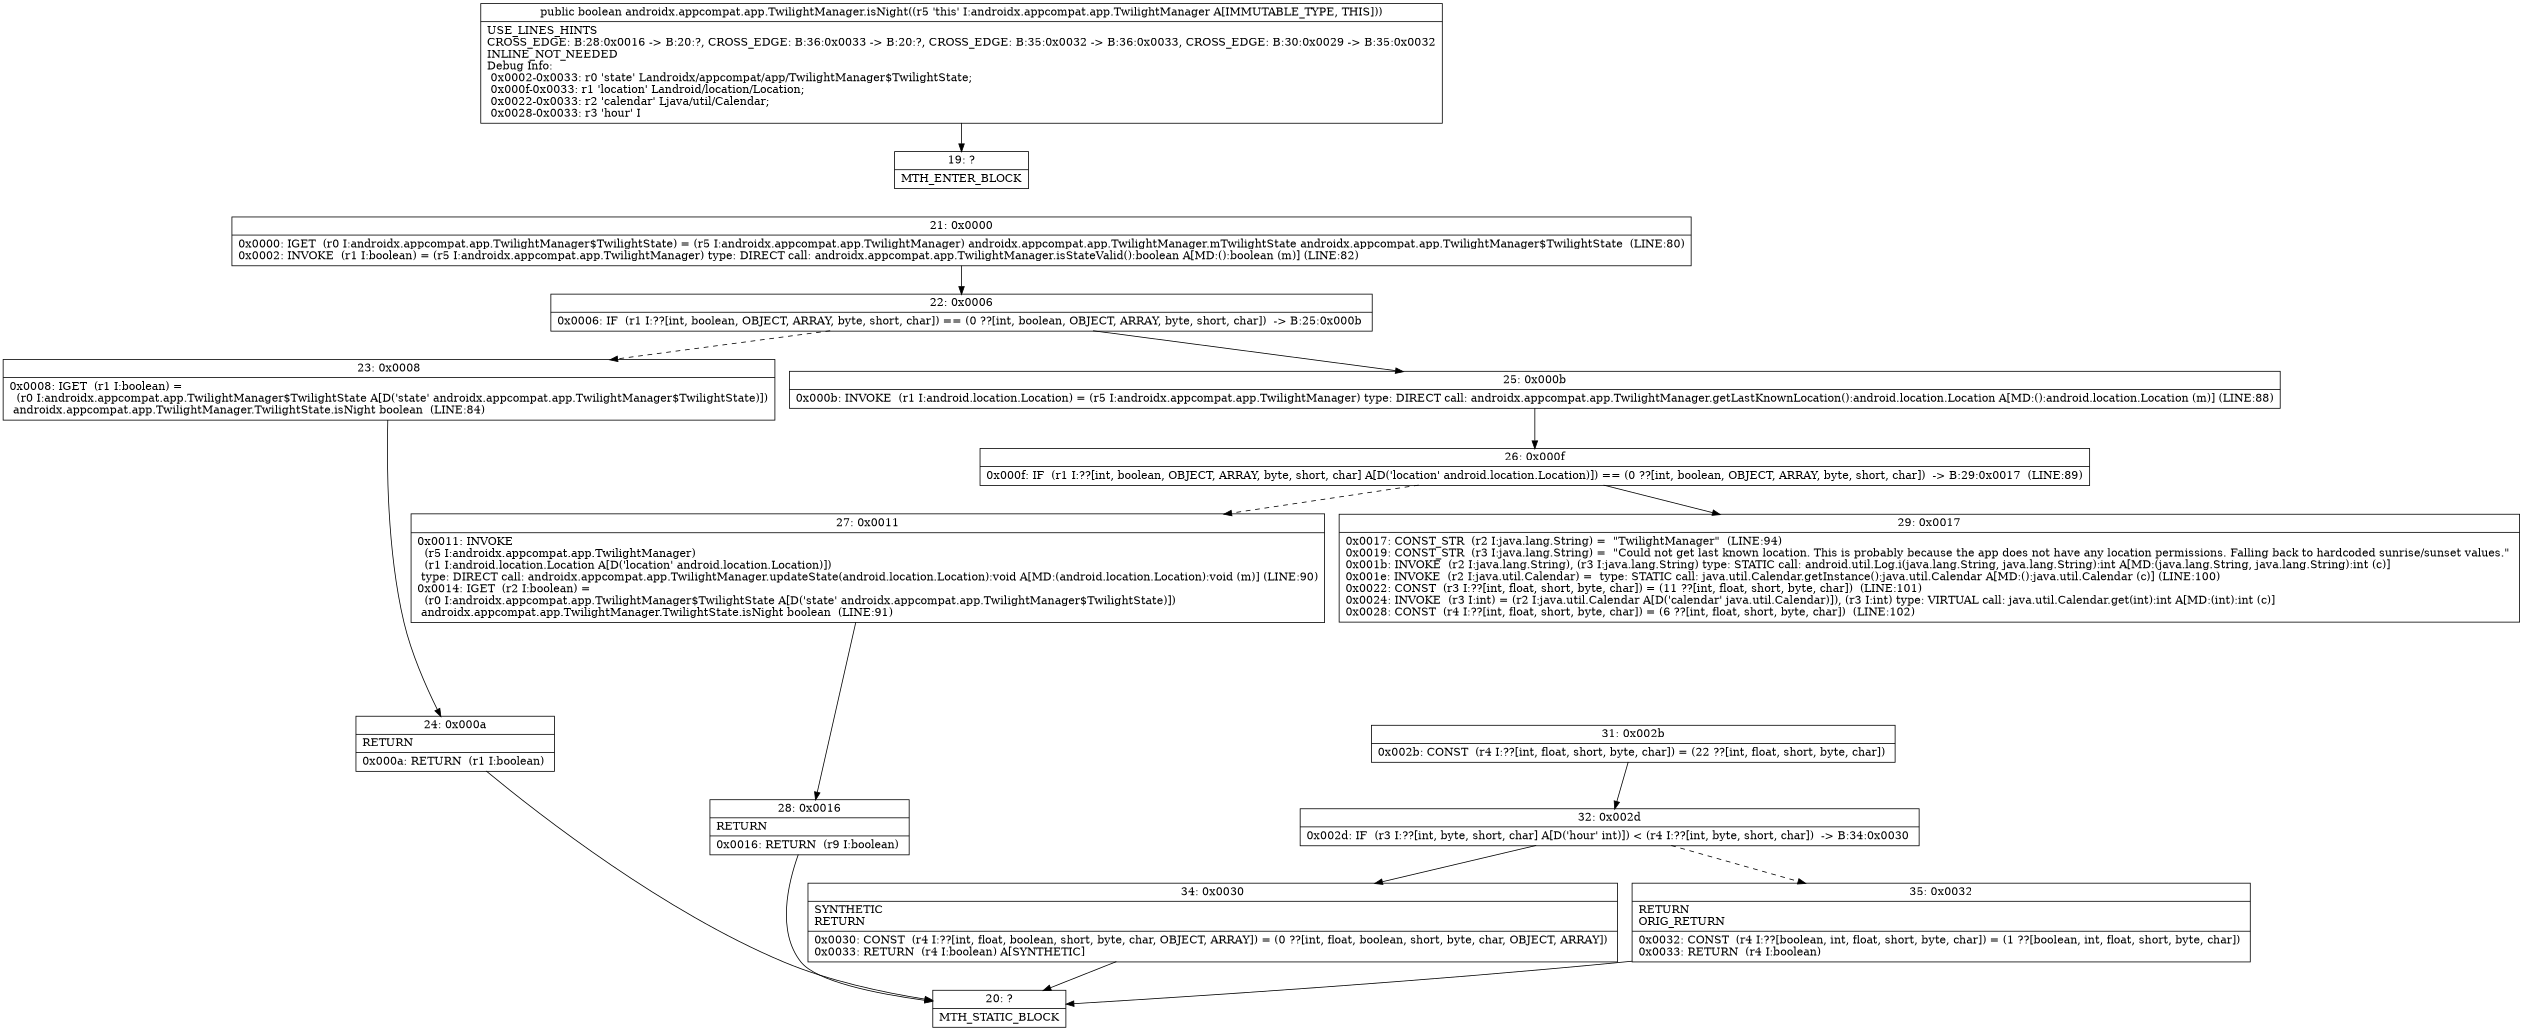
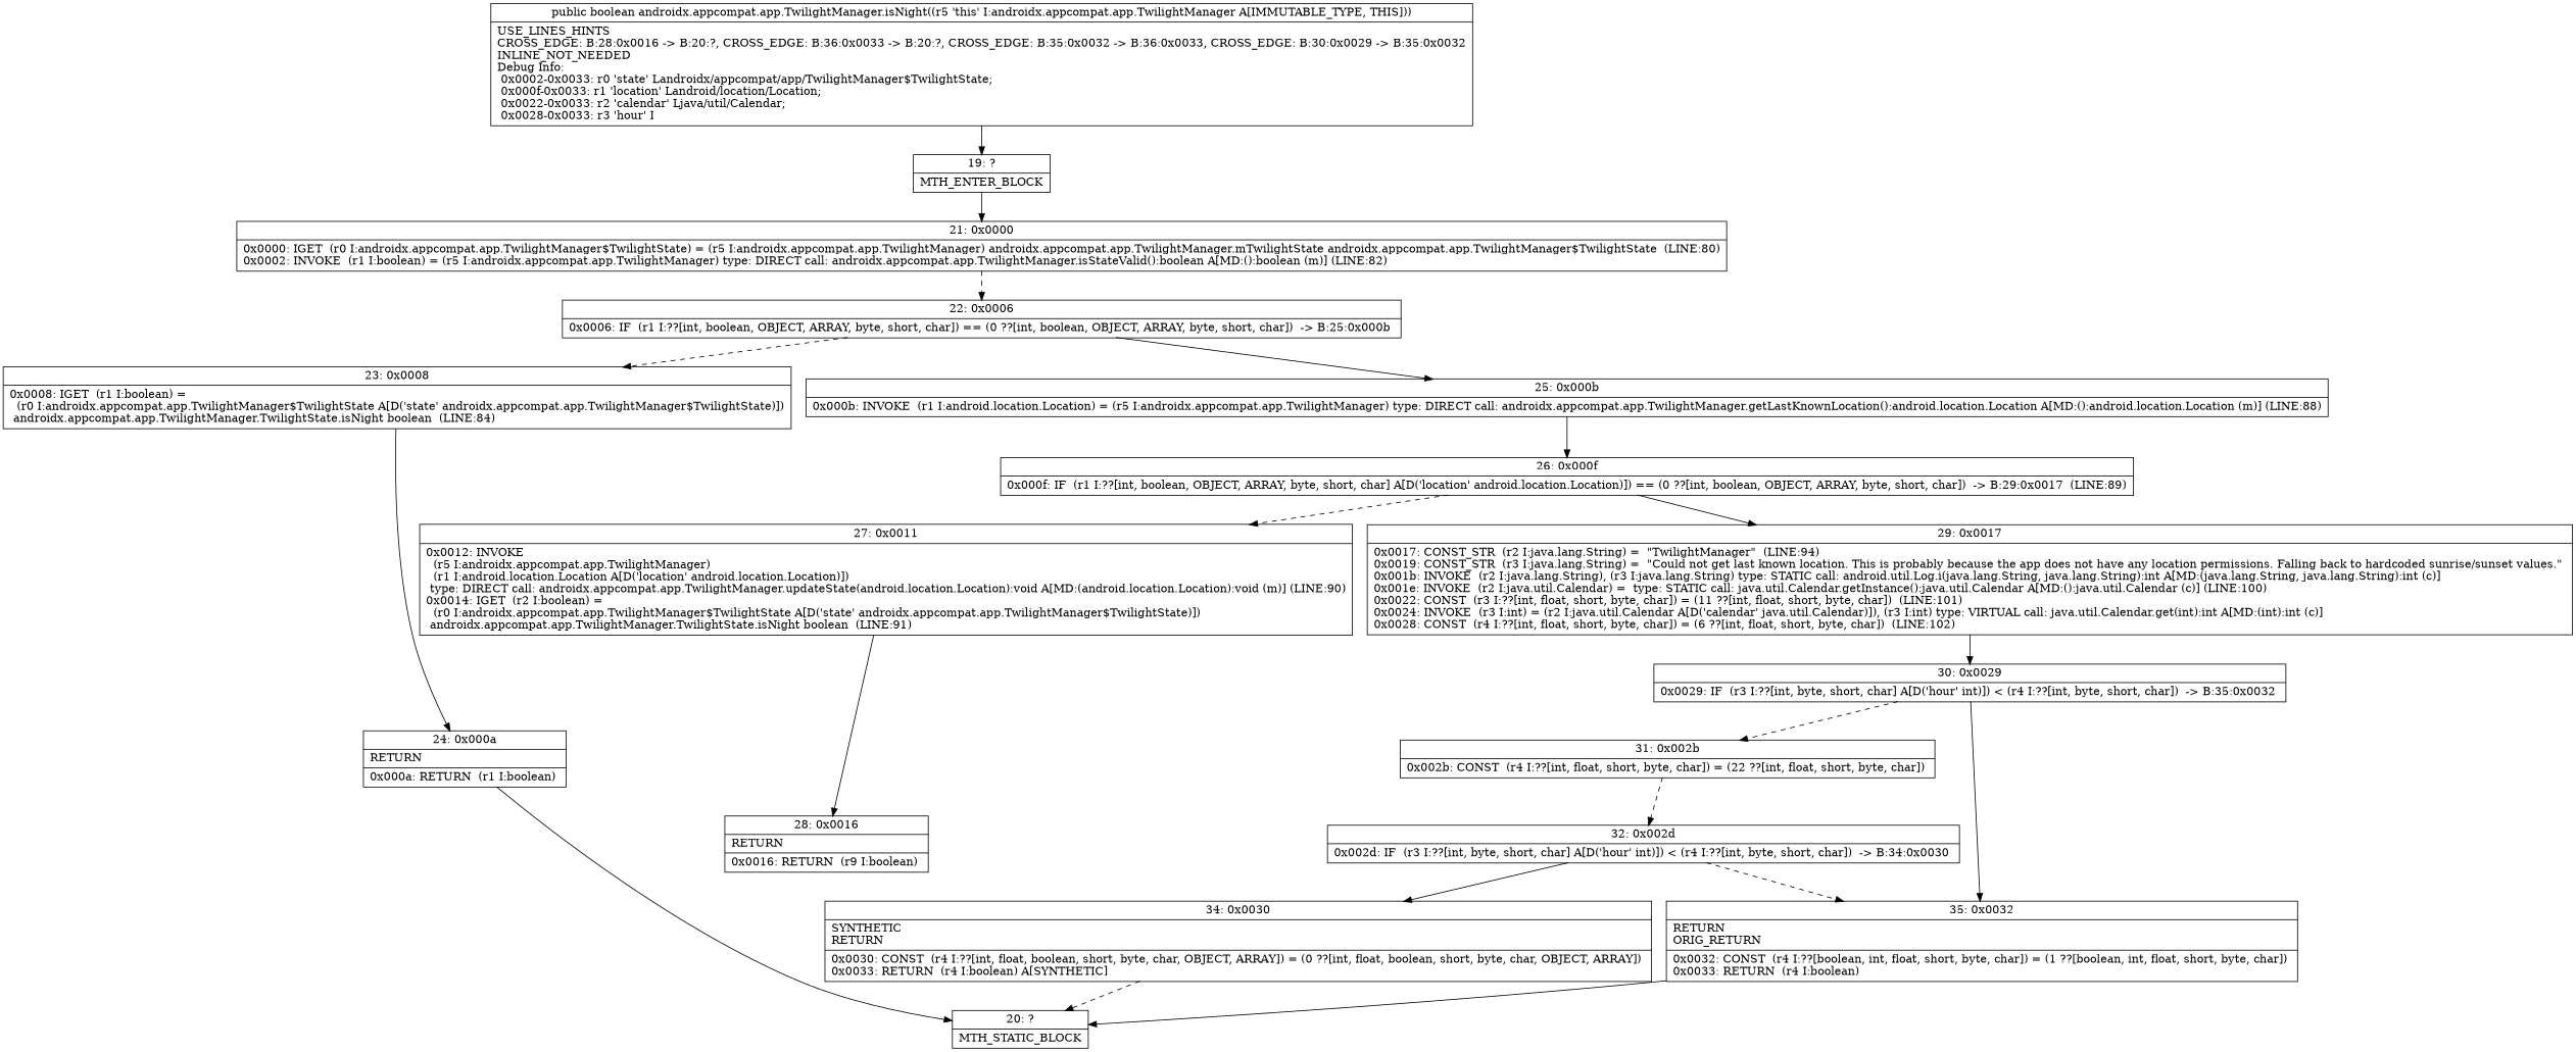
  digraph {
    node [shape=record]
    n1 [label="{19\:\ ?|MTH_ENTER_BLOCK\l}"]
    n2 [label="{21\:\ 0x0000|0x0000: IGET  (r0 I:androidx.appcompat.app.TwilightManager$TwilightState) = (r5 I:androidx.appcompat.app.TwilightManager) androidx.appcompat.app.TwilightManager.mTwilightState androidx.appcompat.app.TwilightManager$TwilightState  (LINE:80)\l0x0002: INVOKE  (r1 I:boolean) = (r5 I:androidx.appcompat.app.TwilightManager) type: DIRECT call: androidx.appcompat.app.TwilightManager.isStateValid():boolean A[MD:():boolean (m)] (LINE:82)\l}"]
    n3 [label="{22\:\ 0x0006|0x0006: IF  (r1 I:??[int, boolean, OBJECT, ARRAY, byte, short, char]) == (0 ??[int, boolean, OBJECT, ARRAY, byte, short, char])  \-\> B:25:0x000b \l}"]
    n4 [label="{23\:\ 0x0008|0x0008: IGET  (r1 I:boolean) = \l  (r0 I:androidx.appcompat.app.TwilightManager$TwilightState A[D('state' androidx.appcompat.app.TwilightManager$TwilightState)])\l androidx.appcompat.app.TwilightManager.TwilightState.isNight boolean  (LINE:84)\l}"]
    n5 [label="{25\:\ 0x000b|0x000b: INVOKE  (r1 I:android.location.Location) = (r5 I:androidx.appcompat.app.TwilightManager) type: DIRECT call: androidx.appcompat.app.TwilightManager.getLastKnownLocation():android.location.Location A[MD:():android.location.Location (m)] (LINE:88)\l}"]
    n6 [label="{24\:\ 0x000a|RETURN\l|0x000a: RETURN  (r1 I:boolean) \l}"]
    n7 [label="{26\:\ 0x000f|0x000f: IF  (r1 I:??[int, boolean, OBJECT, ARRAY, byte, short, char] A[D('location' android.location.Location)]) == (0 ??[int, boolean, OBJECT, ARRAY, byte, short, char])  \-\> B:29:0x0017  (LINE:89)\l}"]
    n8 [label="{20\:\ ?|MTH_STATIC_BLOCK\l}"]
-   n9 [label="{27\:\ 0x0011|0x0011: INVOKE  \l  (r5 I:androidx.appcompat.app.TwilightManager)\l  (r1 I:android.location.Location A[D('location' android.location.Location)])\l type: DIRECT call: androidx.appcompat.app.TwilightManager.updateState(android.location.Location):void A[MD:(android.location.Location):void (m)] (LINE:90)\l0x0014: IGET  (r2 I:boolean) = \l  (r0 I:androidx.appcompat.app.TwilightManager$TwilightState A[D('state' androidx.appcompat.app.TwilightManager$TwilightState)])\l androidx.appcompat.app.TwilightManager.TwilightState.isNight boolean  (LINE:91)\l}"]
+   n9 [label="{27\:\ 0x0011|0x0012: INVOKE  \l  (r5 I:androidx.appcompat.app.TwilightManager)\l  (r1 I:android.location.Location A[D('location' android.location.Location)])\l type: DIRECT call: androidx.appcompat.app.TwilightManager.updateState(android.location.Location):void A[MD:(android.location.Location):void (m)] (LINE:90)\l0x0014: IGET  (r2 I:boolean) = \l  (r0 I:androidx.appcompat.app.TwilightManager$TwilightState A[D('state' androidx.appcompat.app.TwilightManager$TwilightState)])\l androidx.appcompat.app.TwilightManager.TwilightState.isNight boolean  (LINE:91)\l}"]
    n10 [label="{29\:\ 0x0017|0x0017: CONST_STR  (r2 I:java.lang.String) =  \"TwilightManager\"  (LINE:94)\l0x0019: CONST_STR  (r3 I:java.lang.String) =  \"Could not get last known location. This is probably because the app does not have any location permissions. Falling back to hardcoded sunrise\/sunset values.\" \l0x001b: INVOKE  (r2 I:java.lang.String), (r3 I:java.lang.String) type: STATIC call: android.util.Log.i(java.lang.String, java.lang.String):int A[MD:(java.lang.String, java.lang.String):int (c)]\l0x001e: INVOKE  (r2 I:java.util.Calendar) =  type: STATIC call: java.util.Calendar.getInstance():java.util.Calendar A[MD:():java.util.Calendar (c)] (LINE:100)\l0x0022: CONST  (r3 I:??[int, float, short, byte, char]) = (11 ??[int, float, short, byte, char])  (LINE:101)\l0x0024: INVOKE  (r3 I:int) = (r2 I:java.util.Calendar A[D('calendar' java.util.Calendar)]), (r3 I:int) type: VIRTUAL call: java.util.Calendar.get(int):int A[MD:(int):int (c)]\l0x0028: CONST  (r4 I:??[int, float, short, byte, char]) = (6 ??[int, float, short, byte, char])  (LINE:102)\l}"]
    n11 [label="{28\:\ 0x0016|RETURN\l|0x0016: RETURN  (r9 I:boolean) \l}"]
+   n12 [label="{30\:\ 0x0029|0x0029: IF  (r3 I:??[int, byte, short, char] A[D('hour' int)]) \< (r4 I:??[int, byte, short, char])  \-\> B:35:0x0032 \l}"]
    n13 [label="{31\:\ 0x002b|0x002b: CONST  (r4 I:??[int, float, short, byte, char]) = (22 ??[int, float, short, byte, char]) \l}"]
    n14 [label="{35\:\ 0x0032|RETURN\lORIG_RETURN\l|0x0032: CONST  (r4 I:??[boolean, int, float, short, byte, char]) = (1 ??[boolean, int, float, short, byte, char]) \l0x0033: RETURN  (r4 I:boolean) \l}"]
    n15 [label="{32\:\ 0x002d|0x002d: IF  (r3 I:??[int, byte, short, char] A[D('hour' int)]) \< (r4 I:??[int, byte, short, char])  \-\> B:34:0x0030 \l}"]
    n16 [label="{34\:\ 0x0030|SYNTHETIC\lRETURN\l|0x0030: CONST  (r4 I:??[int, float, boolean, short, byte, char, OBJECT, ARRAY]) = (0 ??[int, float, boolean, short, byte, char, OBJECT, ARRAY]) \l0x0033: RETURN  (r4 I:boolean) A[SYNTHETIC]\l}"]
    n17 [label="{public boolean androidx.appcompat.app.TwilightManager.isNight((r5 'this' I:androidx.appcompat.app.TwilightManager A[IMMUTABLE_TYPE, THIS]))  | USE_LINES_HINTS\lCROSS_EDGE: B:28:0x0016 \-\> B:20:?, CROSS_EDGE: B:36:0x0033 \-\> B:20:?, CROSS_EDGE: B:35:0x0032 \-\> B:36:0x0033, CROSS_EDGE: B:30:0x0029 \-\> B:35:0x0032\lINLINE_NOT_NEEDED\lDebug Info:\l  0x0002\-0x0033: r0 'state' Landroidx\/appcompat\/app\/TwilightManager$TwilightState;\l  0x000f\-0x0033: r1 'location' Landroid\/location\/Location;\l  0x0022\-0x0033: r2 'calendar' Ljava\/util\/Calendar;\l  0x0028\-0x0033: r3 'hour' I\l}"]
-   n2 -> n3
+   n1 -> n2
+   n2 -> n3 [style=dashed]
    n3 -> n4 [style=dashed]
    n3 -> n5
    n4 -> n6
    n5 -> n7
    n6 -> n8
    n7 -> n9 [style=dashed]
    n7 -> n10
    n9 -> n11
-   n11 -> n8
-   n13 -> n15
+   n10 -> n12
+   n12 -> n13 [style=dashed]
+   n12 -> n14
+   n13 -> n15 [style=dashed]
    n14 -> n8
    n15 -> n14 [style=dashed]
    n15 -> n16
-   n16 -> n8
+   n16 -> n8 [style=dashed]
    n17 -> n1
  }
